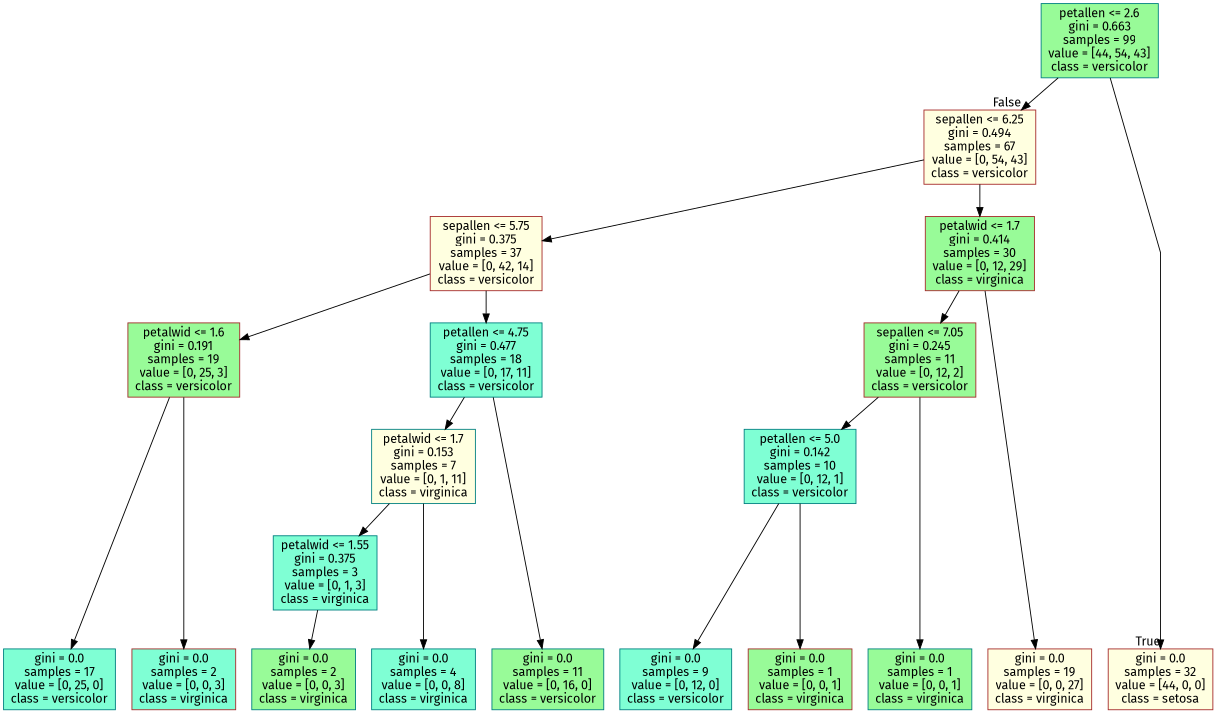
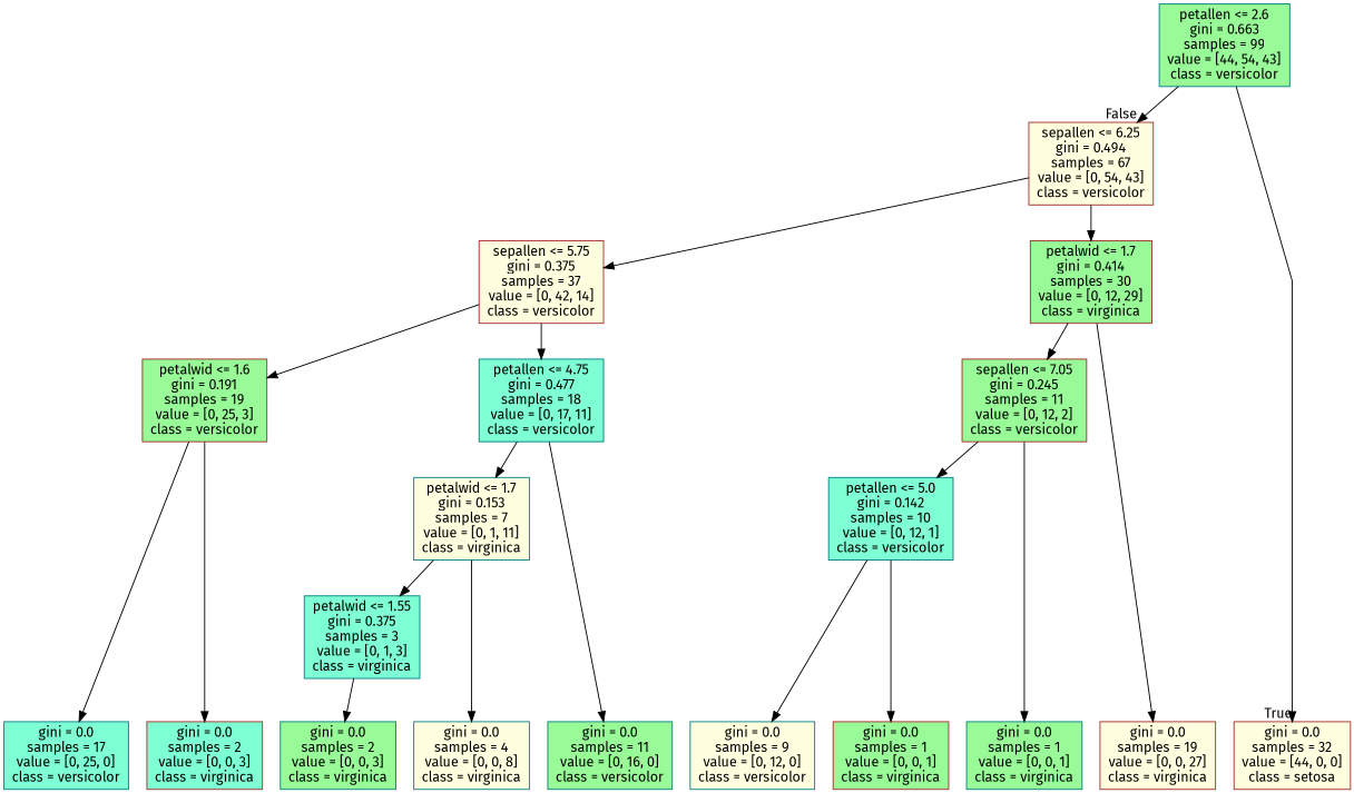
  digraph {
    fontname="Fira Sans"
    ranksep=equally
    splines=polyline
    node [color=teal fillcolor=palegreen fontname="Fira Sans" shape=box style=filled]
    edge [fontname="Fira Sans"]
    n1 [label="petallen <= 2.6\ngini = 0.663\nsamples = 99\nvalue = [44, 54, 43]\nclass = versicolor"]
    n2 [color=brown fillcolor=lightyellow label="sepallen <= 6.25\ngini = 0.494\nsamples = 67\nvalue = [0, 54, 43]\nclass = versicolor"]
    n3 [color=brown fillcolor=lightyellow label="sepallen <= 5.75\ngini = 0.375\nsamples = 37\nvalue = [0, 42, 14]\nclass = versicolor"]
    n4 [color=brown label="petalwid <= 1.7\ngini = 0.414\nsamples = 30\nvalue = [0, 12, 29]\nclass = virginica"]
    n5 [color=brown label="petalwid <= 1.6\ngini = 0.191\nsamples = 19\nvalue = [0, 25, 3]\nclass = versicolor"]
    n6 [fillcolor=aquamarine label="petallen <= 4.75\ngini = 0.477\nsamples = 18\nvalue = [0, 17, 11]\nclass = versicolor"]
    n7 [color=brown label="sepallen <= 7.05\ngini = 0.245\nsamples = 11\nvalue = [0, 12, 2]\nclass = versicolor"]
    n8 [fillcolor=lightyellow label="petalwid <= 1.7\ngini = 0.153\nsamples = 7\nvalue = [0, 1, 11]\nclass = virginica"]
    n9 [fillcolor=aquamarine label="petallen <= 5.0\ngini = 0.142\nsamples = 10\nvalue = [0, 12, 1]\nclass = versicolor"]
    n10 [fillcolor=aquamarine label="petalwid <= 1.55\ngini = 0.375\nsamples = 3\nvalue = [0, 1, 3]\nclass = virginica"]
    n11 [color=brown fillcolor=lightyellow label="gini = 0.0\nsamples = 32\nvalue = [44, 0, 0]\nclass = setosa"]
    n12 [fillcolor=aquamarine label="gini = 0.0\nsamples = 17\nvalue = [0, 25, 0]\nclass = versicolor"]
    n13 [color=brown fillcolor=aquamarine label="gini = 0.0\nsamples = 2\nvalue = [0, 0, 3]\nclass = virginica"]
    n14 [label="gini = 0.0\nsamples = 11\nvalue = [0, 16, 0]\nclass = versicolor"]
    n15 [label="gini = 0.0\nsamples = 2\nvalue = [0, 0, 3]\nclass = virginica"]
-   n16 [fillcolor=aquamarine label="gini = 0.0\nsamples = 4\nvalue = [0, 0, 8]\nclass = virginica"]
-   n17 [fillcolor=aquamarine label="gini = 0.0\nsamples = 9\nvalue = [0, 12, 0]\nclass = versicolor"]
+   n16 [fillcolor=lightyellow label="gini = 0.0\nsamples = 4\nvalue = [0, 0, 8]\nclass = virginica"]
+   n17 [fillcolor=lightyellow label="gini = 0.0\nsamples = 9\nvalue = [0, 12, 0]\nclass = versicolor"]
    n18 [color=brown label="gini = 0.0\nsamples = 1\nvalue = [0, 0, 1]\nclass = virginica"]
    n19 [label="gini = 0.0\nsamples = 1\nvalue = [0, 0, 1]\nclass = virginica"]
    n20 [color=brown fillcolor=lightyellow label="gini = 0.0\nsamples = 19\nvalue = [0, 0, 27]\nclass = virginica"]
    subgraph sub_1 {
      rank=same
      n1
    }
    subgraph sub_2 {
      rank=same
      n2
    }
    subgraph sub_3 {
      rank=same
      n3
      n4
    }
    subgraph sub_4 {
      rank=same
      n5
      n6
      n7
    }
    subgraph sub_5 {
      rank=same
      n8
      n9
    }
    subgraph sub_6 {
      rank=same
      n10
    }
    subgraph sub_7 {
      rank=same
      n11
      n12
      n13
      n14
      n15
      n16
      n17
      n18
      n19
      n20
    }
    n1 -> n2 [headlabel=False labelangle=-45 labeldistance=2.5]
    n1 -> n11 [headlabel=True labelangle=45 labeldistance=2.5]
    n2 -> n3
    n2 -> n4
    n3 -> n5
    n3 -> n6
    n4 -> n7
    n4 -> n20
    n5 -> n12
    n5 -> n13
    n6 -> n8
    n6 -> n14
    n7 -> n9
    n7 -> n19
    n8 -> n10
    n8 -> n16
    n9 -> n17
    n9 -> n18
    n10 -> n15
  }
